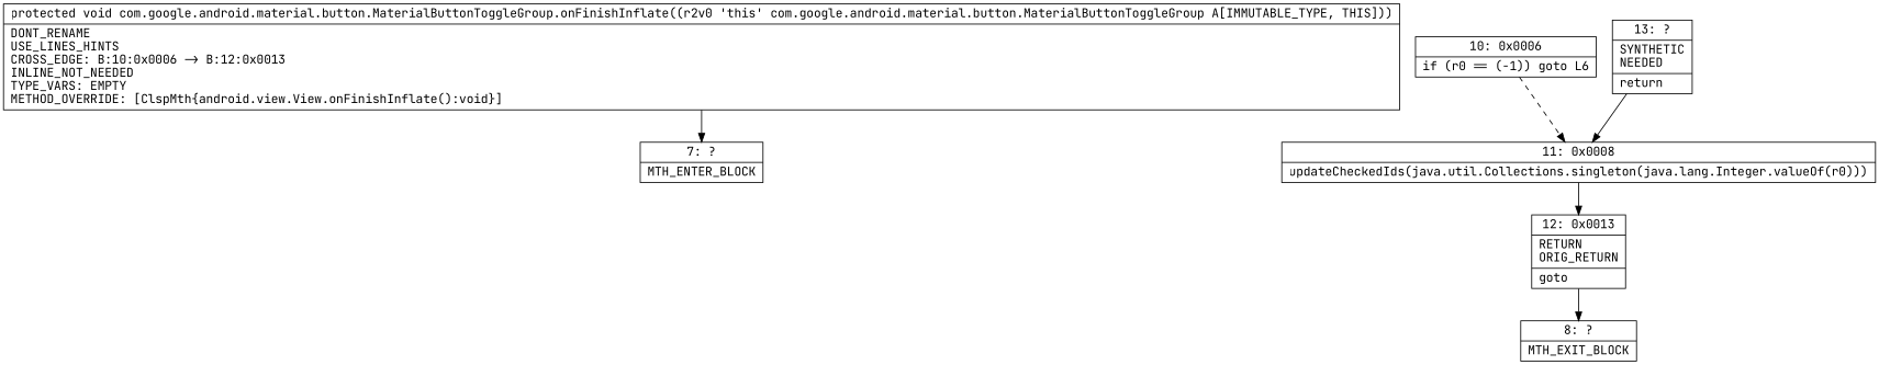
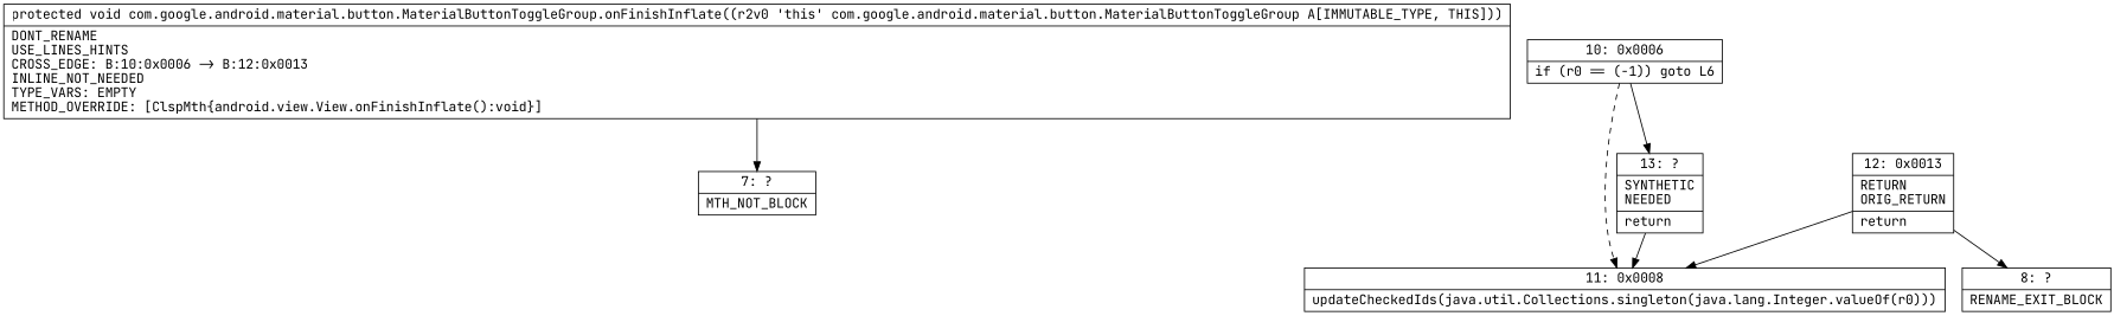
  digraph {
    fontname="JetBrains Mono"
    node [fontname="JetBrains Mono" shape=record]
    edge [fontname="JetBrains Mono"]
-   n1 [label="{7\:\ ?|MTH_ENTER_BLOCK\l}"]
+   n1 [label="{7\:\ ?|MTH_NOT_BLOCK\l}"]
    n2 [label="{10\:\ 0x0006|if (r0 == (\-1)) goto L6\l}"]
    n3 [label="{11\:\ 0x0008|updateCheckedIds(java.util.Collections.singleton(java.lang.Integer.valueOf(r0)))\l}"]
    n4 [label="{13\:\ ?|SYNTHETIC\lNEEDED\l|return\l}"]
-   n5 [label="{12\:\ 0x0013|RETURN\lORIG_RETURN\l|goto\l}"]
-   n6 [label="{8\:\ ?|MTH_EXIT_BLOCK\l}"]
+   n5 [label="{12\:\ 0x0013|RETURN\lORIG_RETURN\l|return\l}"]
+   n6 [label="{8\:\ ?|RENAME_EXIT_BLOCK\l}"]
    n7 [label="{protected void com.google.android.material.button.MaterialButtonToggleGroup.onFinishInflate((r2v0 'this' com.google.android.material.button.MaterialButtonToggleGroup A[IMMUTABLE_TYPE, THIS]))  | DONT_RENAME\lUSE_LINES_HINTS\lCROSS_EDGE: B:10:0x0006 \-\> B:12:0x0013\lINLINE_NOT_NEEDED\lTYPE_VARS: EMPTY\lMETHOD_OVERRIDE: [ClspMth\{android.view.View.onFinishInflate():void\}]\l}"]
    n2 -> n3 [style=dashed]
-   n3 -> n5
+   n2 -> n4
+   n5 -> n3
    n4 -> n3
    n5 -> n6
    n7 -> n1
  }
